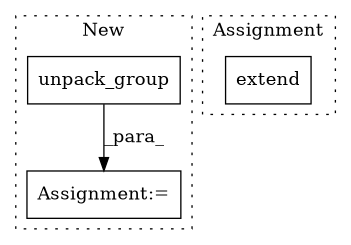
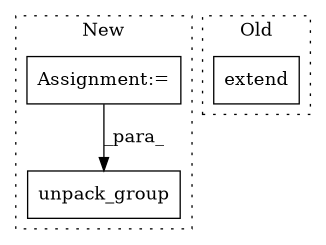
  digraph {
    node [a=32 shape=box]
    n1 [l=14 label=unpack_group s=3484]
    n2 [a=7 l=2 label="Assignment:=" s=3479]
    n3 [l="14,2" label=extend s="4414,4464"]
    subgraph cluster_1 {
      label=New
      style=dotted
      n1
      n2
    }
    subgraph cluster_2 {
-     label=Assignment
+     label=Old
      style=dotted
      n3
    }
-   n1 -> n2 [label=_para_]
+   n2 -> n1 [label=_para_]
  }
